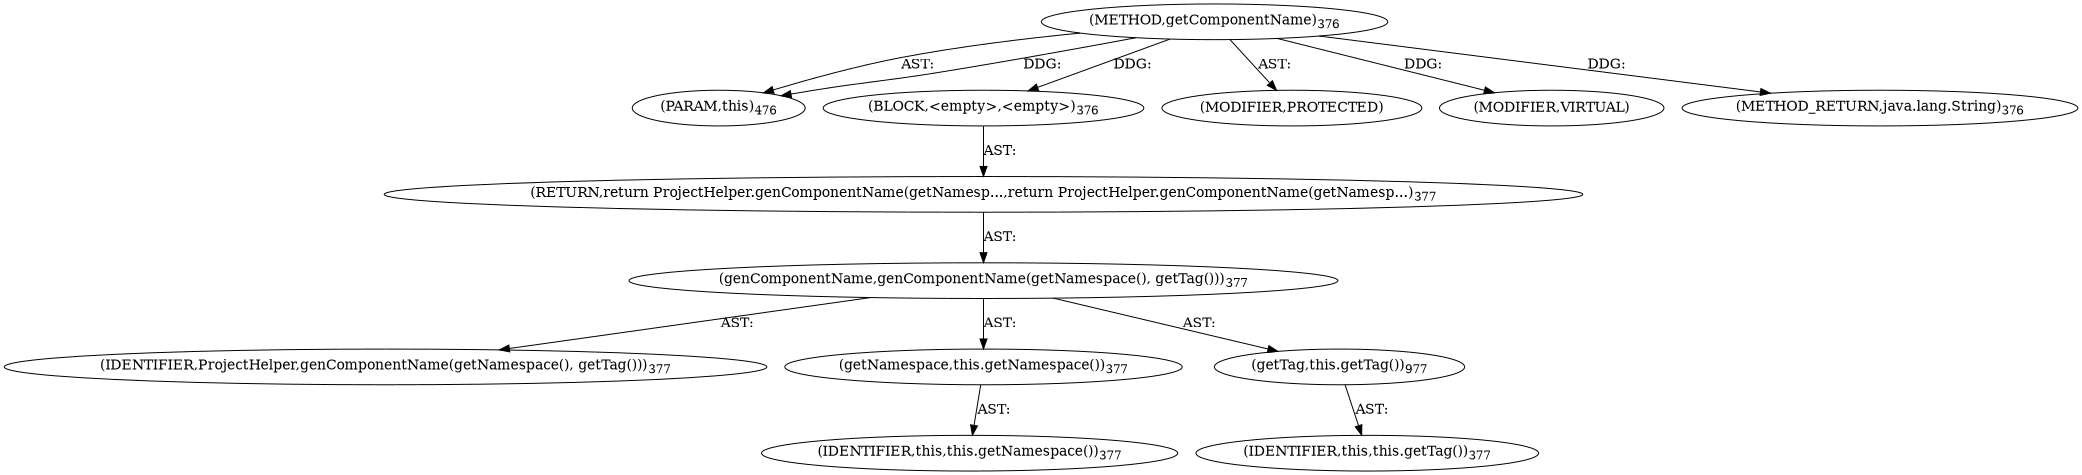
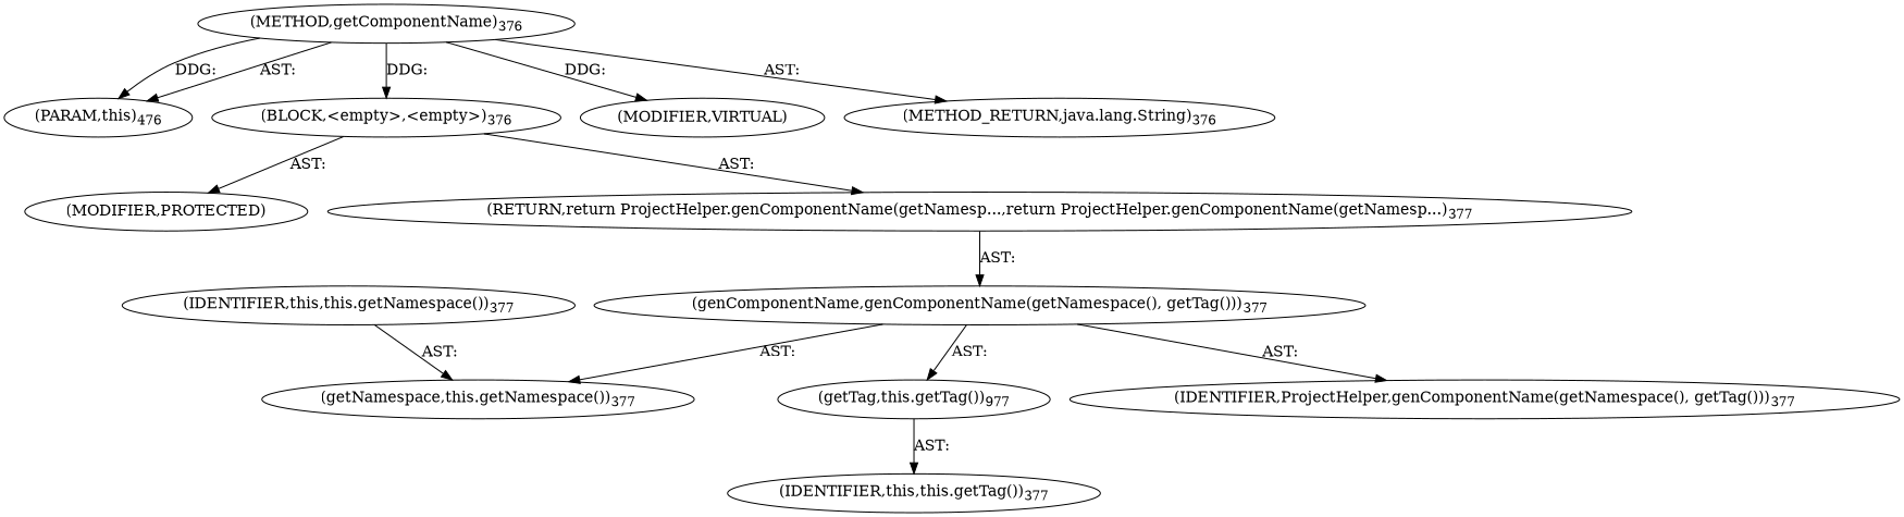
  digraph {
    n1 [label=<(METHOD,getComponentName)<SUB>376</SUB>>]
    n2 [label=<(PARAM,this)<SUB>476</SUB>>]
    n3 [label=<(BLOCK,&lt;empty&gt;,&lt;empty&gt;)<SUB>376</SUB>>]
    n4 [label=<(MODIFIER,PROTECTED)>]
    n5 [label=<(MODIFIER,VIRTUAL)>]
    n6 [label=<(METHOD_RETURN,java.lang.String)<SUB>376</SUB>>]
    n7 [label=<(RETURN,return ProjectHelper.genComponentName(getNamesp...,return ProjectHelper.genComponentName(getNamesp...)<SUB>377</SUB>>]
    n8 [label=<(genComponentName,genComponentName(getNamespace(), getTag()))<SUB>377</SUB>>]
    n9 [label=<(IDENTIFIER,ProjectHelper,genComponentName(getNamespace(), getTag()))<SUB>377</SUB>>]
    n10 [label=<(getNamespace,this.getNamespace())<SUB>377</SUB>>]
    n11 [label=<(getTag,this.getTag())<SUB>977</SUB>>]
    n12 [label=<(IDENTIFIER,this,this.getNamespace())<SUB>377</SUB>>]
    n13 [label=<(IDENTIFIER,this,this.getTag())<SUB>377</SUB>>]
    n1 -> n2 [label="AST: "]
    n1 -> n2 [label="DDG: "]
    n1 -> n3 [label="DDG: "]
-   n1 -> n4 [label="AST: "]
+   n3 -> n4 [label="AST: "]
    n1 -> n5 [label="DDG: "]
-   n1 -> n6 [label="DDG: "]
+   n1 -> n6 [label="AST: "]
    n3 -> n7 [label="AST: "]
    n7 -> n8 [label="AST: "]
    n8 -> n9 [label="AST: "]
    n8 -> n10 [label="AST: "]
    n8 -> n11 [label="AST: "]
-   n10 -> n12 [label="AST: "]
+   n12 -> n10 [label="AST: "]
    n11 -> n13 [label="AST: "]
  }
